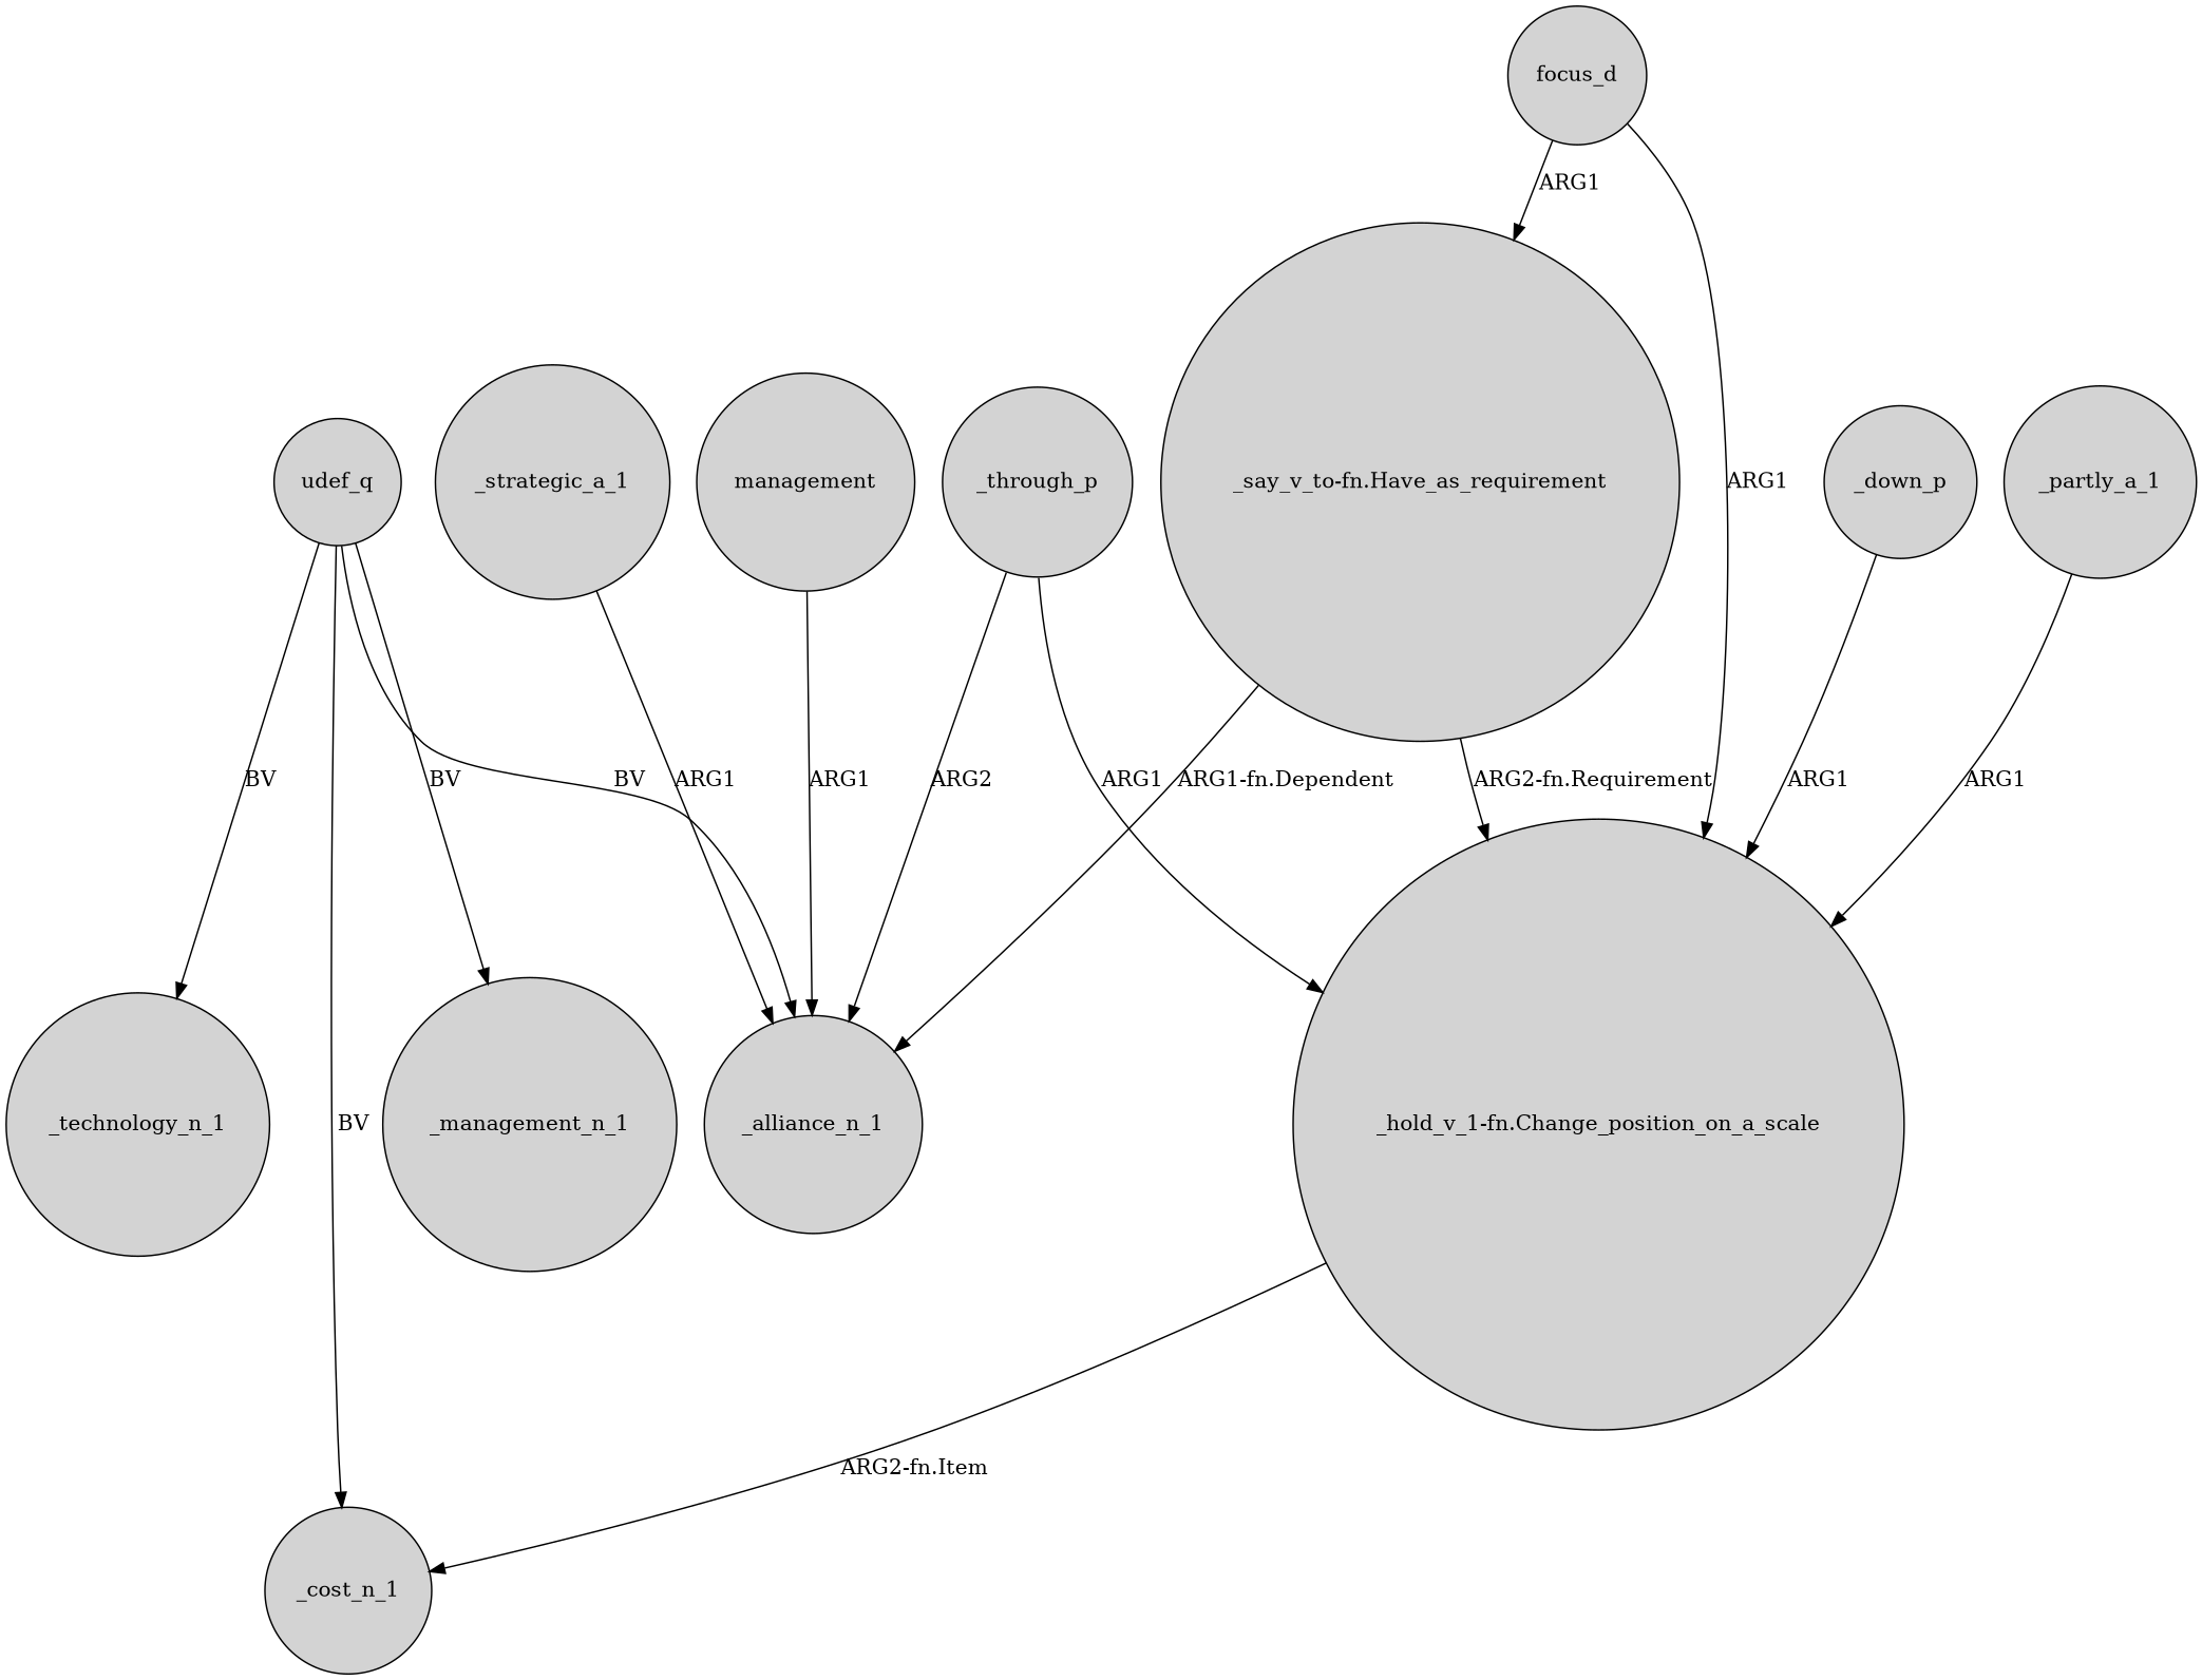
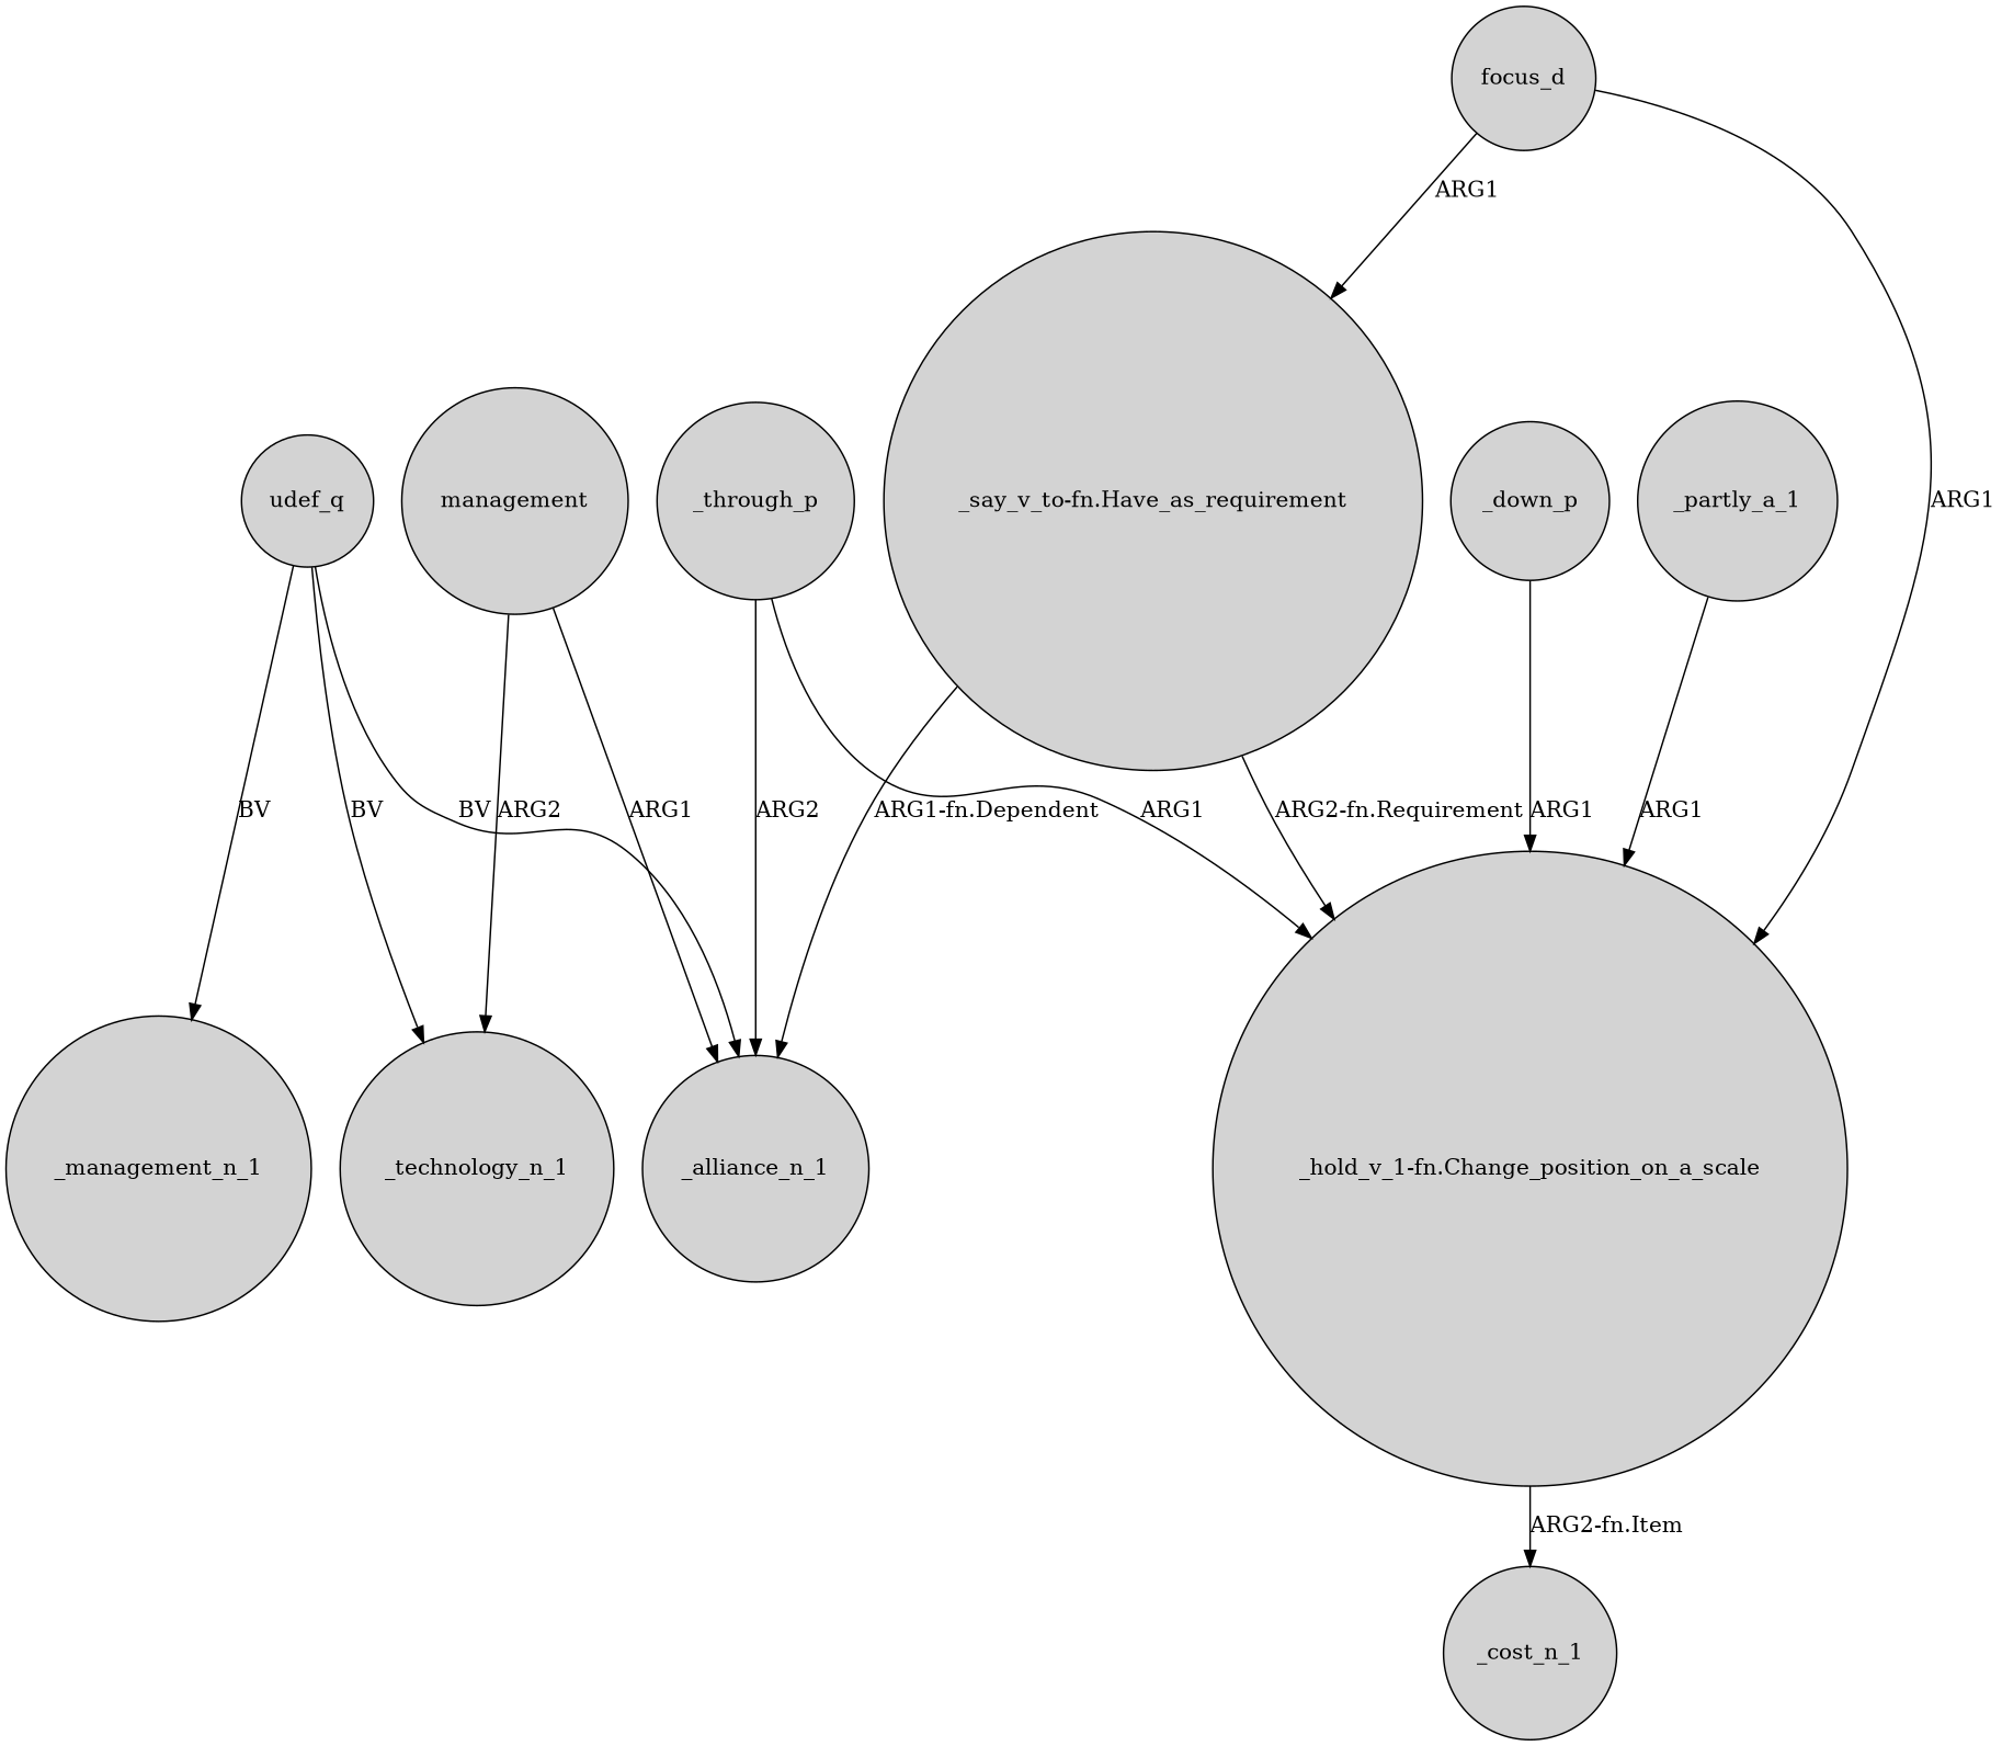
  digraph {
    node [shape=circle style=filled]
    n1 [label=management]
    _alliance_n_1
    _technology_n_1
    udef_q
    _cost_n_1
    _management_n_1
    "_hold_v_1-fn.Change_position_on_a_scale"
    focus_d
    "_say_v_to-fn.Have_as_requirement"
    _down_p
    _through_p
-   _strategic_a_1
    _partly_a_1
    n1 -> _alliance_n_1 [label=ARG1]
+   n1 -> _technology_n_1 [label=ARG2]
    udef_q -> _alliance_n_1 [label=BV]
    udef_q -> _technology_n_1 [label=BV]
-   udef_q -> _cost_n_1 [label=BV]
    udef_q -> _management_n_1 [label=BV]
    "_hold_v_1-fn.Change_position_on_a_scale" -> _cost_n_1 [label="ARG2-fn.Item"]
    focus_d -> "_hold_v_1-fn.Change_position_on_a_scale" [label=ARG1]
    focus_d -> "_say_v_to-fn.Have_as_requirement" [label=ARG1]
    "_say_v_to-fn.Have_as_requirement" -> _alliance_n_1 [label="ARG1-fn.Dependent"]
    "_say_v_to-fn.Have_as_requirement" -> "_hold_v_1-fn.Change_position_on_a_scale" [label="ARG2-fn.Requirement"]
    _down_p -> "_hold_v_1-fn.Change_position_on_a_scale" [label=ARG1]
    _through_p -> _alliance_n_1 [label=ARG2]
    _through_p -> "_hold_v_1-fn.Change_position_on_a_scale" [label=ARG1]
-   _strategic_a_1 -> _alliance_n_1 [label=ARG1]
    _partly_a_1 -> "_hold_v_1-fn.Change_position_on_a_scale" [label=ARG1]
  }
